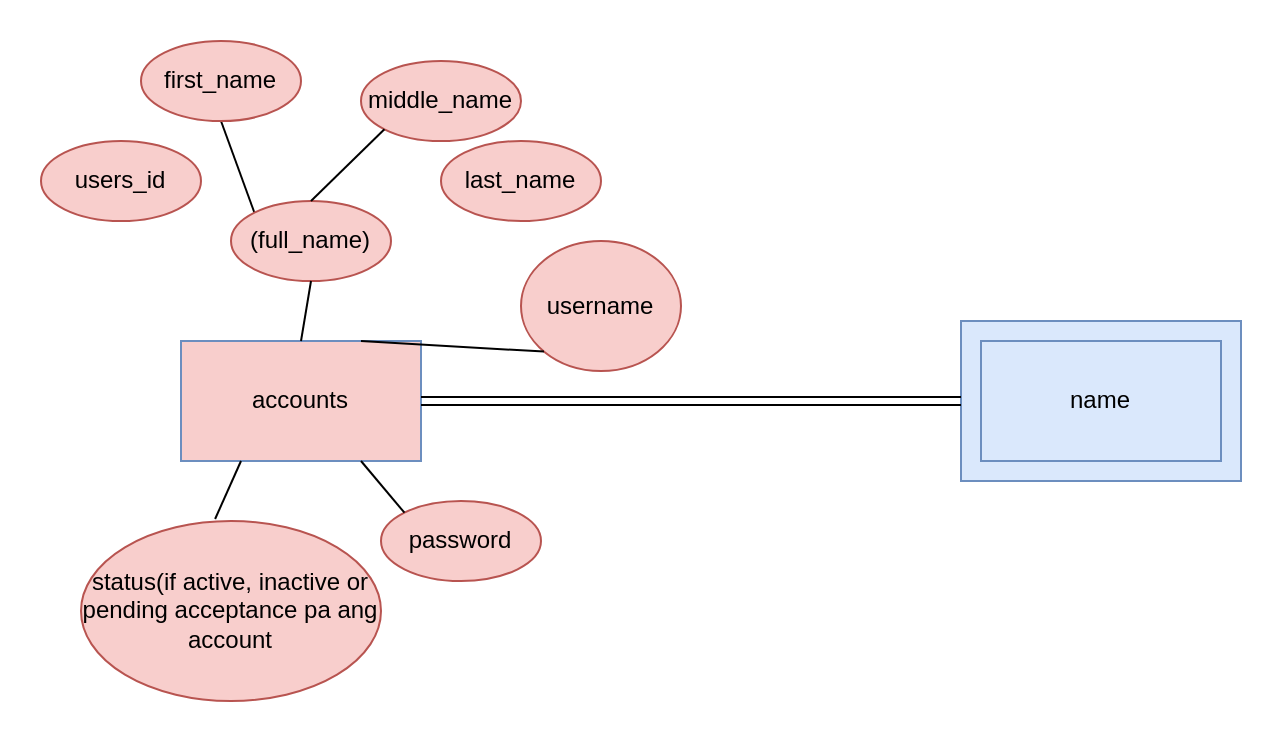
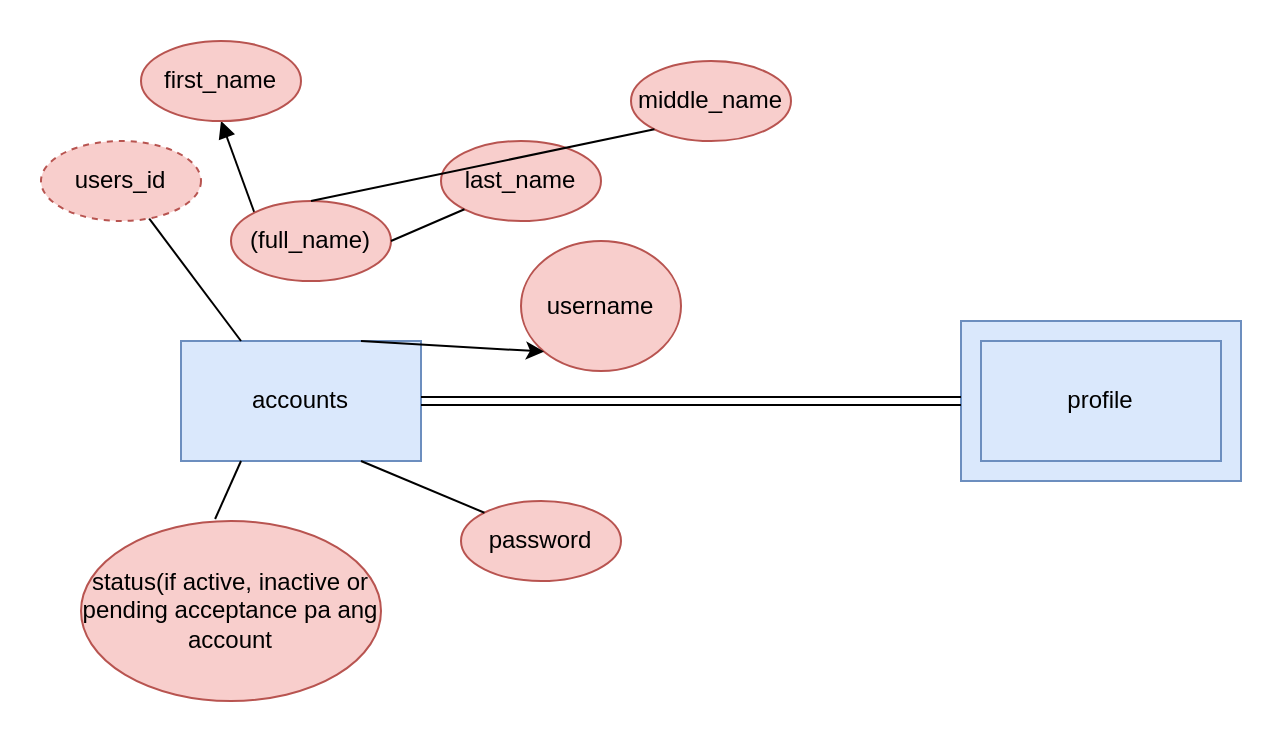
  <mxCell id="0" />
  <mxCell id="1" parent="0" />
- <mxCell id="2" value="accounts" style="rounded=0;whiteSpace=wrap;html=1;fillColor=#f8cecc;strokeColor=#6c8ebf;" vertex="1" parent="1"><mxGeometry x="90" y="170" width="120" height="60" as="geometry" /></mxCell>
- <mxCell id="3" value="" style="endArrow=none;html=1;rounded=0;entryX=0.5;entryY=1;entryDx=0;entryDy=0;exitX=0;exitY=0;exitDx=0;exitDy=0;" edge="1" parent="1" source="7" target="6"><mxGeometry width="50" height="50" relative="1" as="geometry"><mxPoint x="360" y="210" as="sourcePoint" /><mxPoint x="410" y="160" as="targetPoint" /></mxGeometry></mxCell>
- <mxCell id="5" value="users_id" style="ellipse;whiteSpace=wrap;html=1;fillColor=#f8cecc;strokeColor=#b85450;" vertex="1" parent="1"><mxGeometry x="20" y="70" width="80" height="40" as="geometry" /></mxCell>
+ <mxCell id="2" value="accounts" style="rounded=0;whiteSpace=wrap;html=1;fillColor=#dae8fc;strokeColor=#6c8ebf;" vertex="1" parent="1"><mxGeometry x="90" y="170" width="120" height="60" as="geometry" /></mxCell>
+ <mxCell id="3" value="" style="endArrow=block;html=1;rounded=0;entryX=0.5;entryY=1;entryDx=0;entryDy=0;exitX=0;exitY=0;exitDx=0;exitDy=0;" edge="1" parent="1" source="7" target="6"><mxGeometry width="50" height="50" relative="1" as="geometry"><mxPoint x="360" y="210" as="sourcePoint" /><mxPoint x="410" y="160" as="targetPoint" /></mxGeometry></mxCell>
+ <mxCell id="4" value="" style="endArrow=none;html=1;rounded=0;exitX=0.25;exitY=0;exitDx=0;exitDy=0;" edge="1" parent="1" source="2" target="5"><mxGeometry width="50" height="50" relative="1" as="geometry"><mxPoint x="180" y="250" as="sourcePoint" /><mxPoint x="230" y="200" as="targetPoint" /></mxGeometry></mxCell>
+ <mxCell id="5" value="users_id" style="ellipse;whiteSpace=wrap;html=1;fillColor=#f8cecc;strokeColor=#b85450;dashed=1;" vertex="1" parent="1"><mxGeometry x="20" y="70" width="80" height="40" as="geometry" /></mxCell>
  <mxCell id="6" value="first_name" style="ellipse;whiteSpace=wrap;html=1;fillColor=#f8cecc;strokeColor=#b85450;" vertex="1" parent="1"><mxGeometry x="70" y="20" width="80" height="40" as="geometry" /></mxCell>
  <mxCell id="7" value="(full_name)" style="ellipse;whiteSpace=wrap;html=1;fillColor=#f8cecc;strokeColor=#b85450;" vertex="1" parent="1"><mxGeometry x="115" y="100" width="80" height="40" as="geometry" /></mxCell>
- <mxCell id="8" value="middle_name" style="ellipse;whiteSpace=wrap;html=1;fillColor=#f8cecc;strokeColor=#b85450;" vertex="1" parent="1"><mxGeometry x="180" y="30" width="80" height="40" as="geometry" /></mxCell>
+ <mxCell id="8" value="middle_name" style="ellipse;whiteSpace=wrap;html=1;fillColor=#f8cecc;strokeColor=#b85450;" vertex="1" parent="1"><mxGeometry x="315" y="30" width="80" height="40" as="geometry" /></mxCell>
  <mxCell id="9" value="last_name" style="ellipse;whiteSpace=wrap;html=1;fillColor=#f8cecc;strokeColor=#b85450;" vertex="1" parent="1"><mxGeometry x="220" y="70" width="80" height="40" as="geometry" /></mxCell>
  <mxCell id="10" value="" style="endArrow=none;html=1;rounded=0;entryX=0;entryY=1;entryDx=0;entryDy=0;exitX=0.5;exitY=0;exitDx=0;exitDy=0;" edge="1" parent="1" source="7" target="8"><mxGeometry width="50" height="50" relative="1" as="geometry"><mxPoint x="370" y="220" as="sourcePoint" /><mxPoint x="420" y="170" as="targetPoint" /></mxGeometry></mxCell>
- <mxCell id="12" value="" style="endArrow=none;html=1;rounded=0;entryX=0.5;entryY=1;entryDx=0;entryDy=0;exitX=0.5;exitY=0;exitDx=0;exitDy=0;" edge="1" parent="1" source="2" target="7"><mxGeometry width="50" height="50" relative="1" as="geometry"><mxPoint x="210" y="120" as="sourcePoint" /><mxPoint x="242" y="94" as="targetPoint" /></mxGeometry></mxCell>
+ <mxCell id="11" value="" style="endArrow=none;html=1;rounded=0;exitX=1;exitY=0.5;exitDx=0;exitDy=0;entryX=0;entryY=1;entryDx=0;entryDy=0;" edge="1" parent="1" source="7" target="9"><mxGeometry width="50" height="50" relative="1" as="geometry"><mxPoint x="350" y="220" as="sourcePoint" /><mxPoint x="241.716" y="125.858" as="targetPoint" /></mxGeometry></mxCell>
  <mxCell id="13" value="username" style="ellipse;whiteSpace=wrap;html=1;fillColor=#f8cecc;strokeColor=#b85450;" vertex="1" parent="1"><mxGeometry x="260" y="120" width="80" height="65" as="geometry" /></mxCell>
- <mxCell id="14" value="password" style="ellipse;whiteSpace=wrap;html=1;fillColor=#f8cecc;strokeColor=#b85450;" vertex="1" parent="1"><mxGeometry x="190" y="250" width="80" height="40" as="geometry" /></mxCell>
- <mxCell id="15" value="" style="endArrow=none;html=1;rounded=0;exitX=0.75;exitY=0;exitDx=0;exitDy=0;entryX=0;entryY=1;entryDx=0;entryDy=0;" edge="1" parent="1" source="2" target="13"><mxGeometry width="50" height="50" relative="1" as="geometry"><mxPoint x="130" y="180" as="sourcePoint" /><mxPoint x="84" y="119" as="targetPoint" /></mxGeometry></mxCell>
+ <mxCell id="14" value="password" style="ellipse;whiteSpace=wrap;html=1;fillColor=#f8cecc;strokeColor=#b85450;" vertex="1" parent="1"><mxGeometry x="230" y="250" width="80" height="40" as="geometry" /></mxCell>
+ <mxCell id="15" value="" style="endArrow=classic;html=1;rounded=0;exitX=0.75;exitY=0;exitDx=0;exitDy=0;entryX=0;entryY=1;entryDx=0;entryDy=0;" edge="1" parent="1" source="2" target="13"><mxGeometry width="50" height="50" relative="1" as="geometry"><mxPoint x="130" y="180" as="sourcePoint" /><mxPoint x="84" y="119" as="targetPoint" /></mxGeometry></mxCell>
  <mxCell id="16" value="" style="endArrow=none;html=1;rounded=0;exitX=0.75;exitY=1;exitDx=0;exitDy=0;entryX=0;entryY=0;entryDx=0;entryDy=0;" edge="1" parent="1" source="2" target="14"><mxGeometry width="50" height="50" relative="1" as="geometry"><mxPoint x="190" y="180" as="sourcePoint" /><mxPoint x="282" y="164" as="targetPoint" /></mxGeometry></mxCell>
  <mxCell id="17" value="status(if active, inactive or pending acceptance pa ang account" style="ellipse;whiteSpace=wrap;html=1;fillColor=#f8cecc;strokeColor=#b85450;" vertex="1" parent="1"><mxGeometry x="40" y="260" width="150" height="90" as="geometry" /></mxCell>
  <mxCell id="18" value="" style="endArrow=none;html=1;rounded=0;exitX=0.25;exitY=1;exitDx=0;exitDy=0;entryX=0.447;entryY=-0.011;entryDx=0;entryDy=0;entryPerimeter=0;" edge="1" parent="1" source="2" target="17"><mxGeometry width="50" height="50" relative="1" as="geometry"><mxPoint x="130" y="180" as="sourcePoint" /><mxPoint x="84" y="119" as="targetPoint" /></mxGeometry></mxCell>
  <mxCell id="19" value="" style="group" vertex="1" connectable="0" parent="1"><mxGeometry x="480" y="160" width="140" height="80" as="geometry" /></mxCell>
  <mxCell id="20" value="" style="rounded=0;whiteSpace=wrap;html=1;fillColor=#dae8fc;strokeColor=#6c8ebf;movable=1;resizable=1;rotatable=1;deletable=1;editable=1;locked=0;connectable=1;" vertex="1" parent="19"><mxGeometry width="140" height="80" as="geometry" /></mxCell>
- <mxCell id="21" value="name" style="rounded=0;whiteSpace=wrap;html=1;fillColor=#dae8fc;strokeColor=#6c8ebf;movable=1;resizable=1;rotatable=1;deletable=1;editable=1;locked=0;connectable=1;" vertex="1" parent="19"><mxGeometry x="10" y="10" width="120" height="60" as="geometry" /></mxCell>
+ <mxCell id="21" value="profile" style="rounded=0;whiteSpace=wrap;html=1;fillColor=#dae8fc;strokeColor=#6c8ebf;movable=1;resizable=1;rotatable=1;deletable=1;editable=1;locked=0;connectable=1;" vertex="1" parent="19"><mxGeometry x="10" y="10" width="120" height="60" as="geometry" /></mxCell>
  <mxCell id="22" value="" style="endArrow=none;html=1;rounded=0;strokeWidth=1;shape=link;exitX=1;exitY=0.5;exitDx=0;exitDy=0;entryX=0;entryY=0.5;entryDx=0;entryDy=0;" edge="1" parent="1" source="2" target="20"><mxGeometry width="50" height="50" relative="1" as="geometry"><mxPoint x="470" y="340" as="sourcePoint" /><mxPoint x="520" y="290" as="targetPoint" /></mxGeometry></mxCell>
